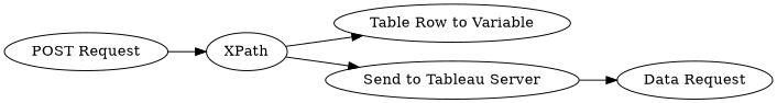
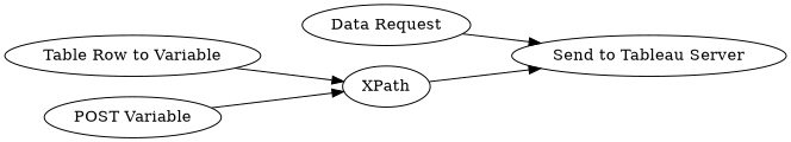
  digraph {
    rankdir=LR
    n1 [label=XPath]
    n2 [label="Table Row to Variable"]
    n3 [label="Send to Tableau Server"]
    n4 [label="Data Request"]
-   n5 [label="POST Request"]
-   n1 -> n2
+   n5 [label="POST Variable"]
+   n2 -> n1
    n1 -> n3
-   n3 -> n4
+   n4 -> n3
    n5 -> n1
  }
